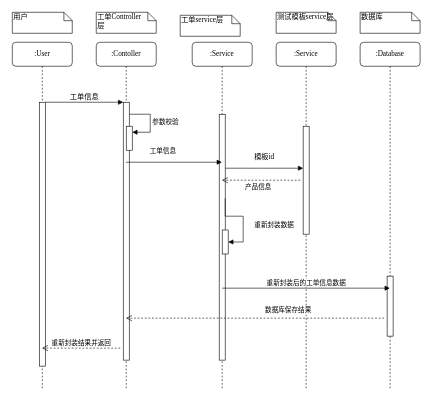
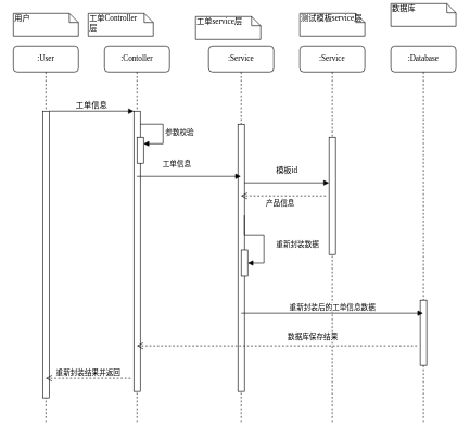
  <mxCell id="0" />
  <mxCell id="1" parent="0" />
  <mxCell id="2" value=":Contoller" style="shape=umlLifeline;perimeter=lifelinePerimeter;whiteSpace=wrap;html=1;container=1;collapsible=0;recursiveResize=0;outlineConnect=0;rounded=1;shadow=0;comic=0;labelBackgroundColor=none;strokeWidth=1;fontFamily=Verdana;fontSize=12;align=center;" parent="1" vertex="1"><mxGeometry x="160" y="70" width="100" height="580" as="geometry" /></mxCell>
  <mxCell id="3" value="" style="html=1;points=[];perimeter=orthogonalPerimeter;rounded=0;shadow=0;comic=0;labelBackgroundColor=none;strokeWidth=1;fontFamily=Verdana;fontSize=12;align=center;" parent="2" vertex="1"><mxGeometry x="45" y="100" width="10" height="430" as="geometry" /></mxCell>
  <mxCell id="4" value=":Service" style="shape=umlLifeline;perimeter=lifelinePerimeter;whiteSpace=wrap;html=1;container=1;collapsible=0;recursiveResize=0;outlineConnect=0;rounded=1;shadow=0;comic=0;labelBackgroundColor=none;strokeWidth=1;fontFamily=Verdana;fontSize=12;align=center;" parent="1" vertex="1"><mxGeometry x="320" y="70" width="100" height="580" as="geometry" /></mxCell>
  <mxCell id="5" value="" style="html=1;points=[];perimeter=orthogonalPerimeter;rounded=0;shadow=0;comic=0;labelBackgroundColor=none;strokeWidth=1;fontFamily=Verdana;fontSize=12;align=center;" parent="4" vertex="1"><mxGeometry x="45" y="120" width="10" height="410" as="geometry" /></mxCell>
  <mxCell id="6" value="" style="html=1;points=[];perimeter=orthogonalPerimeter;outlineConnect=0;targetShapes=umlLifeline;portConstraint=eastwest;newEdgeStyle={&quot;edgeStyle&quot;:&quot;elbowEdgeStyle&quot;,&quot;elbow&quot;:&quot;vertical&quot;,&quot;curved&quot;:0,&quot;rounded&quot;:0};" vertex="1" parent="4"><mxGeometry x="50" y="313" width="10" height="40" as="geometry" /></mxCell>
  <mxCell id="7" value="重新封装数据" style="html=1;align=left;spacingLeft=2;endArrow=block;rounded=0;edgeStyle=orthogonalEdgeStyle;curved=0;rounded=0;" edge="1" target="6" parent="4"><mxGeometry x="0.176" y="15" relative="1" as="geometry"><mxPoint x="55" y="260" as="sourcePoint" /><Array as="points"><mxPoint x="85" y="290" /></Array><mxPoint as="offset" /></mxGeometry></mxCell>
  <mxCell id="8" value=":Service" style="shape=umlLifeline;perimeter=lifelinePerimeter;whiteSpace=wrap;html=1;container=1;collapsible=0;recursiveResize=0;outlineConnect=0;rounded=1;shadow=0;comic=0;labelBackgroundColor=none;strokeWidth=1;fontFamily=Verdana;fontSize=12;align=center;" parent="1" vertex="1"><mxGeometry x="460" y="70" width="100" height="580" as="geometry" /></mxCell>
  <mxCell id="9" value=":Database" style="shape=umlLifeline;perimeter=lifelinePerimeter;whiteSpace=wrap;html=1;container=1;collapsible=0;recursiveResize=0;outlineConnect=0;rounded=1;shadow=0;comic=0;labelBackgroundColor=none;strokeWidth=1;fontFamily=Verdana;fontSize=12;align=center;" parent="1" vertex="1"><mxGeometry x="600" y="70" width="100" height="580" as="geometry" /></mxCell>
  <mxCell id="10" value="" style="html=1;points=[];perimeter=orthogonalPerimeter;rounded=0;shadow=0;comic=0;labelBackgroundColor=none;strokeWidth=1;fontFamily=Verdana;fontSize=12;align=center;" parent="9" vertex="1"><mxGeometry x="45" y="390" width="10" height="100" as="geometry" /></mxCell>
  <mxCell id="11" value=":User" style="shape=umlLifeline;perimeter=lifelinePerimeter;whiteSpace=wrap;html=1;container=1;collapsible=0;recursiveResize=0;outlineConnect=0;rounded=1;shadow=0;comic=0;labelBackgroundColor=none;strokeWidth=1;fontFamily=Verdana;fontSize=12;align=center;" parent="1" vertex="1"><mxGeometry x="20" y="70" width="100" height="580" as="geometry" /></mxCell>
  <mxCell id="12" value="" style="html=1;points=[];perimeter=orthogonalPerimeter;rounded=0;shadow=0;comic=0;labelBackgroundColor=none;strokeWidth=1;fontFamily=Verdana;fontSize=12;align=center;" parent="11" vertex="1"><mxGeometry x="45" y="100" width="10" height="440" as="geometry" /></mxCell>
  <mxCell id="13" value="" style="html=1;points=[];perimeter=orthogonalPerimeter;rounded=0;shadow=0;comic=0;labelBackgroundColor=none;strokeWidth=1;fontFamily=Verdana;fontSize=12;align=center;" parent="1" vertex="1"><mxGeometry x="505" y="210" width="10" height="180" as="geometry" /></mxCell>
  <mxCell id="14" value="模板id" style="html=1;verticalAlign=bottom;endArrow=block;labelBackgroundColor=none;fontFamily=Verdana;fontSize=12;edgeStyle=elbowEdgeStyle;elbow=vertical;" parent="1" source="5" target="13" edge="1"><mxGeometry y="10" relative="1" as="geometry"><mxPoint x="430" y="210" as="sourcePoint" /><Array as="points"><mxPoint x="420" y="280" /><mxPoint x="410" y="300" /><mxPoint x="380" y="210" /></Array><mxPoint as="offset" /></mxGeometry></mxCell>
  <mxCell id="15" value="工单信息" style="html=1;verticalAlign=bottom;endArrow=block;entryX=0;entryY=0;labelBackgroundColor=none;fontFamily=Verdana;fontSize=12;edgeStyle=elbowEdgeStyle;elbow=vertical;" parent="1" source="12" target="3" edge="1"><mxGeometry relative="1" as="geometry"><mxPoint x="140" y="180" as="sourcePoint" /></mxGeometry></mxCell>
  <mxCell id="16" value="用户" style="shape=note;whiteSpace=wrap;html=1;size=14;verticalAlign=top;align=left;spacingTop=-6;rounded=0;shadow=0;comic=0;labelBackgroundColor=none;strokeWidth=1;fontFamily=Verdana;fontSize=12" parent="1" vertex="1"><mxGeometry x="20" y="20" width="100" height="35" as="geometry" /></mxCell>
- <mxCell id="17" value="工单Controller&lt;br&gt;层" style="shape=note;whiteSpace=wrap;html=1;size=14;verticalAlign=top;align=left;spacingTop=-6;rounded=0;shadow=0;comic=0;labelBackgroundColor=none;strokeWidth=1;fontFamily=Verdana;fontSize=12" parent="1" vertex="1"><mxGeometry x="160" y="20" width="100" height="35" as="geometry" /></mxCell>
+ <mxCell id="17" value="工单Controller&lt;br&gt;层" style="shape=note;whiteSpace=wrap;html=1;size=14;verticalAlign=top;align=left;spacingTop=-6;rounded=0;shadow=0;comic=0;labelBackgroundColor=none;strokeWidth=1;fontFamily=Verdana;fontSize=12" parent="1" vertex="1"><mxGeometry x="135" y="20" width="100" height="35" as="geometry" /></mxCell>
  <mxCell id="18" value="工单service层" style="shape=note;whiteSpace=wrap;html=1;size=14;verticalAlign=top;align=left;spacingTop=-6;rounded=0;shadow=0;comic=0;labelBackgroundColor=none;strokeWidth=1;fontFamily=Verdana;fontSize=12" parent="1" vertex="1"><mxGeometry x="300" y="25" width="100" height="35" as="geometry" /></mxCell>
  <mxCell id="19" value="测试模板service层" style="shape=note;whiteSpace=wrap;html=1;size=14;verticalAlign=top;align=left;spacingTop=-6;rounded=0;shadow=0;comic=0;labelBackgroundColor=none;strokeWidth=1;fontFamily=Verdana;fontSize=12" parent="1" vertex="1"><mxGeometry x="460" y="20" width="100" height="35" as="geometry" /></mxCell>
- <mxCell id="20" value="数据库" style="shape=note;whiteSpace=wrap;html=1;size=14;verticalAlign=top;align=left;spacingTop=-6;rounded=0;shadow=0;comic=0;labelBackgroundColor=none;strokeWidth=1;fontFamily=Verdana;fontSize=12" parent="1" vertex="1"><mxGeometry x="600" y="20" width="100" height="35" as="geometry" /></mxCell>
+ <mxCell id="20" value="数据库" style="shape=note;whiteSpace=wrap;html=1;size=14;verticalAlign=top;align=left;spacingTop=-6;rounded=0;shadow=0;comic=0;labelBackgroundColor=none;strokeWidth=1;fontFamily=Verdana;fontSize=12" parent="1" vertex="1"><mxGeometry x="600" y="5" width="100" height="35" as="geometry" /></mxCell>
  <mxCell id="21" value="" style="html=1;points=[];perimeter=orthogonalPerimeter;outlineConnect=0;targetShapes=umlLifeline;portConstraint=eastwest;newEdgeStyle={&quot;edgeStyle&quot;:&quot;elbowEdgeStyle&quot;,&quot;elbow&quot;:&quot;vertical&quot;,&quot;curved&quot;:0,&quot;rounded&quot;:0};" vertex="1" parent="1"><mxGeometry x="210" y="210" width="10" height="40" as="geometry" /></mxCell>
  <mxCell id="22" value="参数校验" style="html=1;align=left;spacingLeft=2;endArrow=block;rounded=0;edgeStyle=orthogonalEdgeStyle;curved=0;rounded=0;" edge="1" target="21" parent="1"><mxGeometry relative="1" as="geometry"><mxPoint x="215" y="190" as="sourcePoint" /><Array as="points"><mxPoint x="250" y="190" /><mxPoint x="250" y="220" /></Array></mxGeometry></mxCell>
  <mxCell id="23" value="工单信息" style="html=1;verticalAlign=bottom;endArrow=block;edgeStyle=elbowEdgeStyle;elbow=vertical;curved=0;rounded=0;" edge="1" parent="1" source="2" target="4"><mxGeometry x="-0.242" y="10" width="80" relative="1" as="geometry"><mxPoint x="220" y="270" as="sourcePoint" /><mxPoint x="300" y="270" as="targetPoint" /><Array as="points"><mxPoint x="270" y="270" /><mxPoint x="290" y="300" /><mxPoint x="290" y="330" /></Array><mxPoint as="offset" /></mxGeometry></mxCell>
  <mxCell id="24" value="产品信息" style="html=1;verticalAlign=bottom;endArrow=open;dashed=1;endSize=8;edgeStyle=elbowEdgeStyle;elbow=vertical;curved=0;rounded=0;" edge="1" parent="1" target="4"><mxGeometry x="0.076" y="20" relative="1" as="geometry"><mxPoint x="500" y="300" as="sourcePoint" /><mxPoint x="420" y="300" as="targetPoint" /><mxPoint as="offset" /></mxGeometry></mxCell>
  <mxCell id="25" value="重新封装后的工单信息数据" style="html=1;verticalAlign=bottom;endArrow=block;edgeStyle=elbowEdgeStyle;elbow=vertical;curved=0;rounded=0;" edge="1" parent="1" target="9"><mxGeometry width="80" relative="1" as="geometry"><mxPoint x="370" y="480" as="sourcePoint" /><mxPoint x="450" y="480" as="targetPoint" /></mxGeometry></mxCell>
  <mxCell id="26" value="数据库保存结果" style="html=1;verticalAlign=bottom;endArrow=open;dashed=1;endSize=8;edgeStyle=elbowEdgeStyle;elbow=vertical;curved=0;rounded=0;" edge="1" parent="1" target="2"><mxGeometry x="-0.256" y="-4" relative="1" as="geometry"><mxPoint x="640" y="530" as="sourcePoint" /><mxPoint x="560" y="530" as="targetPoint" /><mxPoint as="offset" /></mxGeometry></mxCell>
  <mxCell id="27" value="重新封装结果并返回" style="html=1;verticalAlign=bottom;endArrow=open;dashed=1;endSize=8;edgeStyle=elbowEdgeStyle;elbow=vertical;curved=0;rounded=0;" edge="1" parent="1" target="11"><mxGeometry relative="1" as="geometry"><mxPoint x="200" y="580" as="sourcePoint" /><mxPoint x="120" y="580" as="targetPoint" /></mxGeometry></mxCell>
